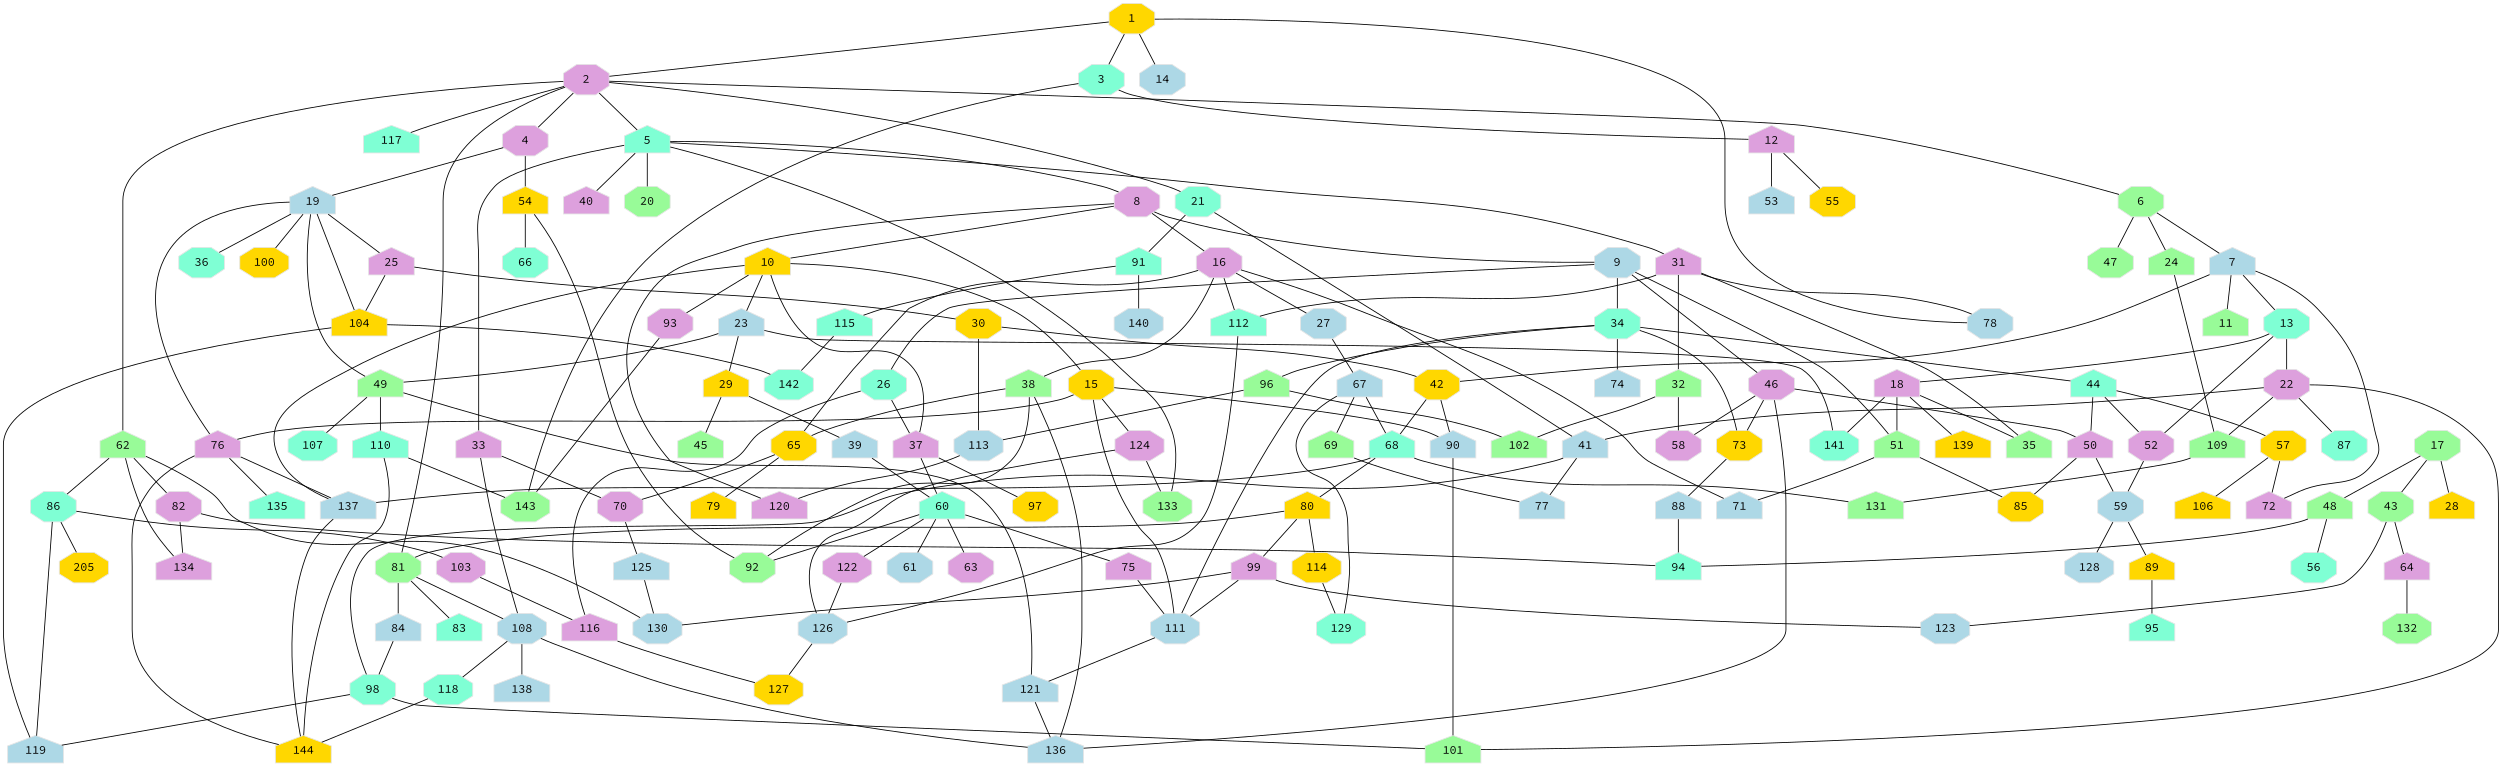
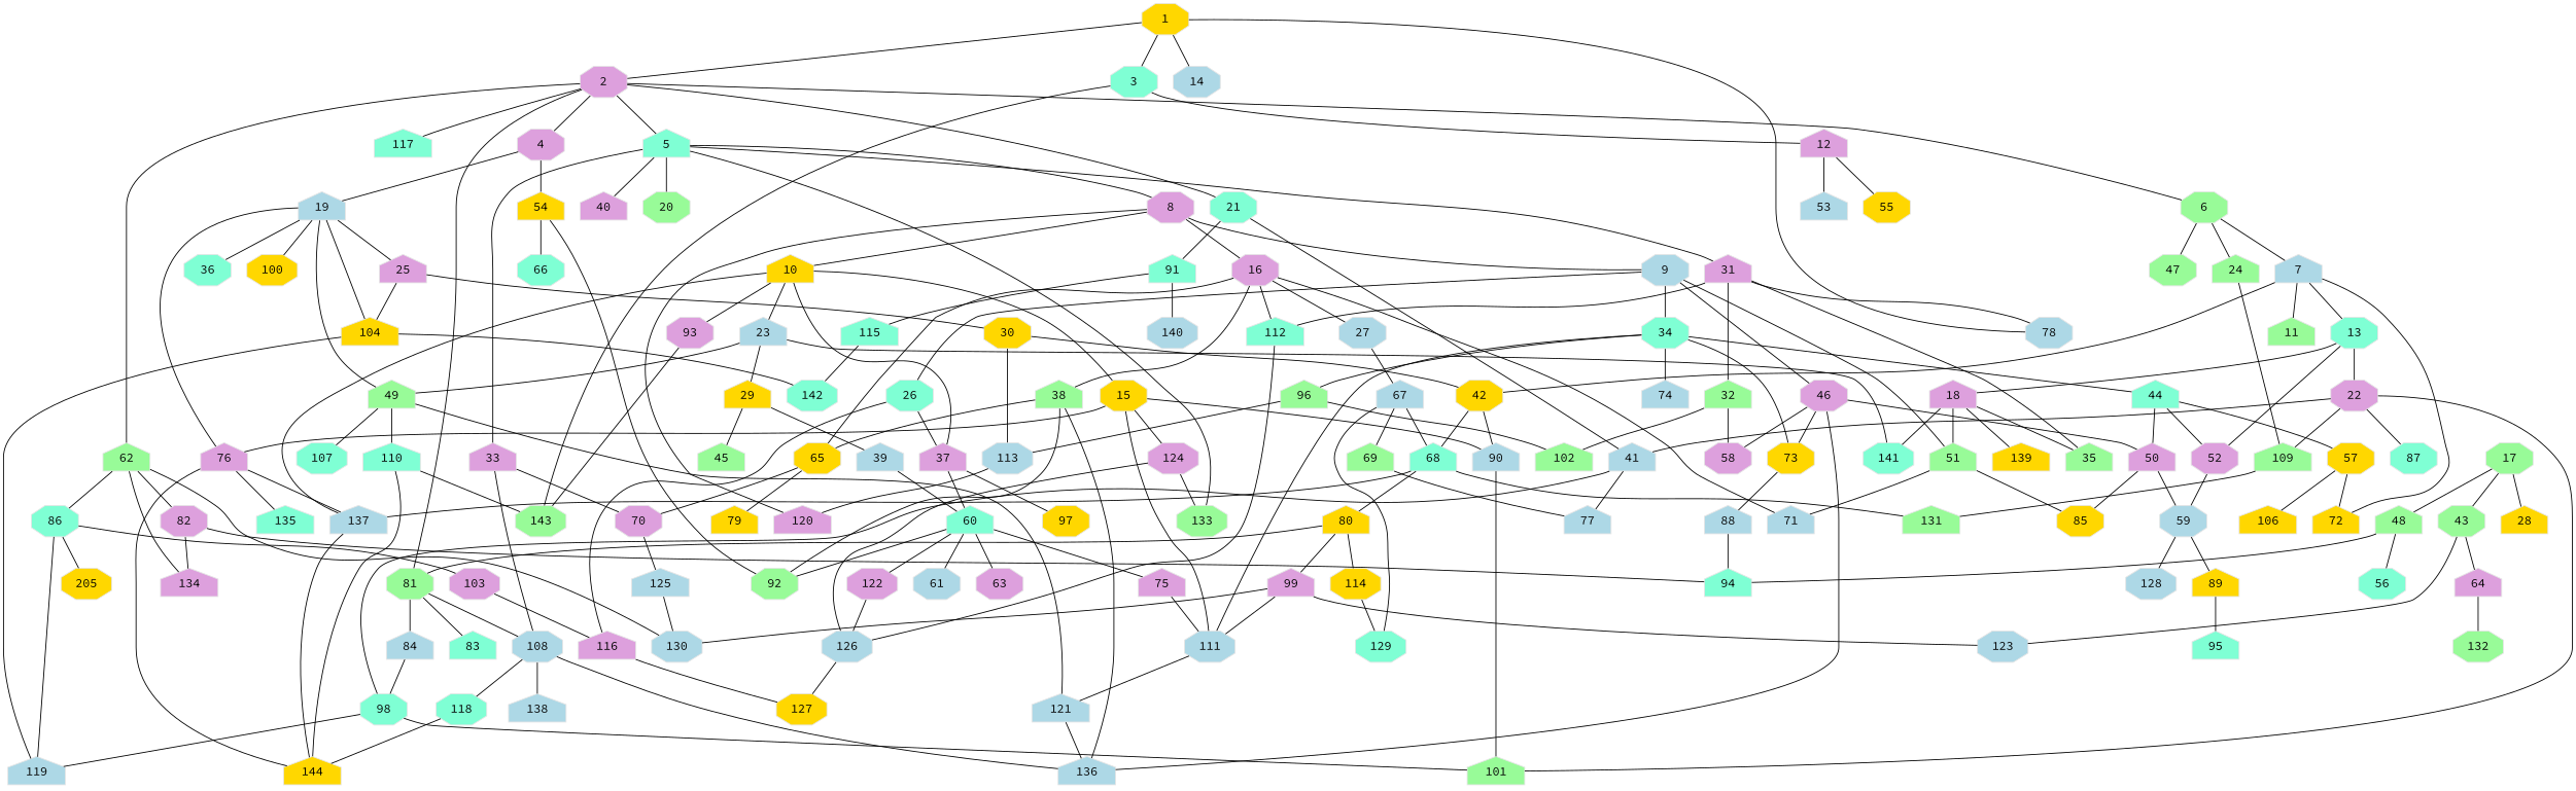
  graph {
    fontname="Source Code Pro"
    node [color=gray90 fillcolor=lightblue fontname="Source Code Pro" shape=house style=filled]
    edge [fontname="Source Code Pro"]
    1 [fillcolor=gold shape=octagon]
    2 [fillcolor=plum shape=octagon]
    3 [fillcolor=aquamarine shape=octagon]
    14 [shape=octagon]
    78 [shape=octagon]
    4 [fillcolor=plum shape=octagon]
    5 [fillcolor=aquamarine]
    6 [fillcolor=palegreen shape=octagon]
    21 [fillcolor=aquamarine shape=octagon]
    62 [fillcolor=palegreen]
    81 [fillcolor=palegreen shape=octagon]
    117 [fillcolor=aquamarine]
    12 [fillcolor=plum]
    143 [fillcolor=palegreen shape=octagon]
    19
    54 [fillcolor=gold]
    8 [fillcolor=plum shape=octagon]
    20 [fillcolor=palegreen shape=octagon]
    31 [fillcolor=plum]
    33 [fillcolor=plum]
    40 [fillcolor=plum]
    133 [fillcolor=palegreen shape=octagon]
    7
    24 [fillcolor=palegreen]
    47 [fillcolor=palegreen shape=octagon]
    41
    91 [fillcolor=aquamarine]
    82 [fillcolor=plum shape=octagon]
    86 [fillcolor=aquamarine shape=octagon]
    130 [shape=octagon]
    134 [fillcolor=plum]
    108 [shape=octagon]
    83 [fillcolor=aquamarine]
    84
    53
    55 [fillcolor=gold shape=octagon]
    17 [fillcolor=palegreen shape=octagon]
    28 [fillcolor=gold]
    43 [fillcolor=palegreen shape=octagon]
    48 [fillcolor=palegreen]
    76 [fillcolor=plum]
    25 [fillcolor=plum]
    36 [fillcolor=aquamarine shape=octagon]
    49 [fillcolor=palegreen]
    100 [fillcolor=gold shape=octagon]
    104 [fillcolor=gold]
    92 [fillcolor=palegreen shape=octagon]
    66 [fillcolor=aquamarine shape=octagon]
    9 [shape=octagon]
    10 [fillcolor=gold]
    16 [fillcolor=plum shape=octagon]
    120 [fillcolor=plum]
    112 [fillcolor=aquamarine]
    35 [fillcolor=palegreen]
    32 [fillcolor=palegreen]
    70 [fillcolor=plum shape=octagon]
    11 [fillcolor=palegreen]
    13 [fillcolor=aquamarine shape=octagon]
    42 [fillcolor=gold shape=octagon]
-   72 [fillcolor=plum]
+   72 [fillcolor=gold]
    109 [fillcolor=palegreen]
    18 [fillcolor=plum]
    22 [fillcolor=plum shape=octagon]
    52 [fillcolor=plum shape=octagon]
    90
    68 [fillcolor=aquamarine]
    26 [fillcolor=aquamarine shape=octagon]
    34 [fillcolor=aquamarine shape=octagon]
    46 [fillcolor=plum shape=octagon]
    51 [fillcolor=palegreen]
    15 [fillcolor=gold shape=octagon]
    23
    37 [fillcolor=plum]
    93 [fillcolor=plum shape=octagon]
    137
    27 [shape=octagon]
    38 [fillcolor=palegreen]
    65 [fillcolor=gold shape=octagon]
    71
    116 [fillcolor=plum]
    111 [shape=octagon]
    44 [fillcolor=aquamarine]
    73 [fillcolor=gold shape=octagon]
    74
    96 [fillcolor=palegreen]
    58 [fillcolor=plum shape=octagon]
    136
    50 [fillcolor=plum]
    85 [fillcolor=gold shape=octagon]
    124 [fillcolor=plum shape=octagon]
    141 [fillcolor=aquamarine shape=octagon]
    29 [fillcolor=gold]
    60 [fillcolor=aquamarine]
    97 [fillcolor=gold shape=octagon]
    144 [fillcolor=gold]
    139 [fillcolor=gold]
    87 [fillcolor=aquamarine shape=octagon]
    101 [fillcolor=palegreen]
    59 [shape=octagon]
    135 [fillcolor=aquamarine]
    121
    126 [shape=octagon]
    67
    79 [fillcolor=gold]
    64 [fillcolor=plum]
    123 [shape=octagon]
    56 [fillcolor=aquamarine shape=octagon]
    94 [fillcolor=aquamarine]
    30 [fillcolor=gold shape=octagon]
    107 [fillcolor=aquamarine shape=octagon]
    110 [fillcolor=aquamarine]
    119
    142 [fillcolor=aquamarine shape=octagon]
    77
    98 [fillcolor=aquamarine shape=octagon]
    115 [fillcolor=aquamarine]
    140 [shape=octagon]
    131 [fillcolor=palegreen]
    39
    45 [fillcolor=palegreen]
    113 [shape=octagon]
    127 [fillcolor=gold shape=octagon]
    69 [fillcolor=palegreen]
    129 [fillcolor=aquamarine shape=octagon]
    102 [fillcolor=palegreen]
    125
    118 [fillcolor=aquamarine shape=octagon]
    138
    57 [fillcolor=gold shape=octagon]
    88
    61 [shape=octagon]
    63 [fillcolor=plum shape=octagon]
    75 [fillcolor=plum]
    122 [fillcolor=plum shape=octagon]
    80 [fillcolor=gold]
    132 [fillcolor=palegreen shape=octagon]
    106 [fillcolor=gold]
    89 [fillcolor=gold]
    128 [shape=octagon]
    95 [fillcolor=aquamarine]
    103 [fillcolor=plum shape=octagon]
    n142 [fillcolor=gold label=205 shape=octagon]
    99 [fillcolor=plum]
    114 [fillcolor=gold shape=octagon]
    1 -- 2
    1 -- 3
    1 -- 14
    1 -- 78
    2 -- 4
    2 -- 5
    2 -- 6
    2 -- 21
    2 -- 62
    2 -- 81
    2 -- 117
    3 -- 12
    3 -- 143
    4 -- 19
    4 -- 54
    5 -- 8
    5 -- 20
    5 -- 31
    5 -- 33
    5 -- 40
    5 -- 133
    6 -- 7
    6 -- 24
    6 -- 47
    21 -- 41
    21 -- 91
    62 -- 82
    62 -- 86
    62 -- 130
    62 -- 134
    81 -- 108
    81 -- 83
    81 -- 84
    12 -- 53
    12 -- 55
    19 -- 76
    19 -- 25
    19 -- 36
    19 -- 49
    19 -- 100
    19 -- 104
    54 -- 92
    54 -- 66
    8 -- 9
    8 -- 10
    8 -- 16
    8 -- 120
    31 -- 78
    31 -- 112
    31 -- 35
    31 -- 32
    33 -- 108
    33 -- 70
    7 -- 11
    7 -- 13
    7 -- 42
    7 -- 72
    24 -- 109
    41 -- 77
    41 -- 98
    91 -- 115
    91 -- 140
    82 -- 134
    82 -- 94
    86 -- 119
    86 -- 103
    86 -- n142
    108 -- 136
    108 -- 118
    108 -- 138
    84 -- 98
    17 -- 28
    17 -- 43
    17 -- 48
    43 -- 64
    43 -- 123
    48 -- 56
    48 -- 94
    76 -- 137
    76 -- 144
    76 -- 135
    25 -- 104
    25 -- 30
    49 -- 121
    49 -- 107
    49 -- 110
    104 -- 119
    104 -- 142
    9 -- 26
    9 -- 34
    9 -- 46
    9 -- 51
    10 -- 15
    10 -- 23
    10 -- 37
    10 -- 93
    10 -- 137
    16 -- 112
    16 -- 27
    16 -- 38
    16 -- 65
    16 -- 71
    112 -- 126
    32 -- 58
    32 -- 102
    70 -- 125
    13 -- 18
    13 -- 22
    13 -- 52
    42 -- 90
    42 -- 68
    109 -- 131
    18 -- 35
    18 -- 51
    18 -- 141
    18 -- 139
    22 -- 41
    22 -- 109
    22 -- 87
    22 -- 101
    52 -- 59
    90 -- 101
    68 -- 137
    68 -- 131
    68 -- 80
    26 -- 37
    26 -- 116
    34 -- 111
    34 -- 44
    34 -- 73
    34 -- 74
    34 -- 96
    46 -- 73
    46 -- 58
    46 -- 136
    46 -- 50
    51 -- 71
    51 -- 85
    15 -- 76
    15 -- 90
    15 -- 111
    15 -- 124
    23 -- 49
    23 -- 141
    23 -- 29
    37 -- 60
    37 -- 97
    93 -- 143
    137 -- 144
    27 -- 67
    38 -- 92
    38 -- 65
    38 -- 136
    65 -- 70
    65 -- 79
    116 -- 127
    111 -- 121
    44 -- 52
    44 -- 50
    44 -- 57
    73 -- 88
    96 -- 113
    96 -- 102
    50 -- 85
    50 -- 59
    124 -- 133
    124 -- 126
    29 -- 39
    29 -- 45
    60 -- 92
    60 -- 61
    60 -- 63
    60 -- 75
    60 -- 122
    59 -- 89
    59 -- 128
    121 -- 136
    126 -- 127
    67 -- 68
    67 -- 69
    67 -- 129
    64 -- 132
    30 -- 42
    30 -- 113
    110 -- 143
    110 -- 144
    98 -- 101
    98 -- 119
    115 -- 142
    39 -- 60
    113 -- 120
    69 -- 77
    125 -- 130
    118 -- 144
    57 -- 72
    57 -- 106
    88 -- 94
    75 -- 111
    122 -- 126
    80 -- 81
    80 -- 99
    80 -- 114
    89 -- 95
    103 -- 116
    99 -- 130
    99 -- 111
    99 -- 123
    114 -- 129
  }
